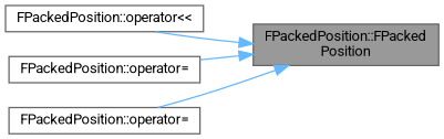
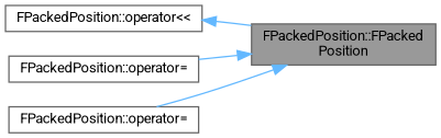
  digraph {
    rankdir=RL
    fontname=Roboto
    node [color=grey40 fillcolor=white fontname=Roboto fontsize=10 shape=box style=filled]
    edge [color=steelblue1 dir=back fontname=Roboto fontsize=10 labelfontname=Helvetica labelfontsize=10 style=solid]
    n1 [color=gray40 fillcolor=grey60 fontcolor=black height=0.2 label="FPackedPosition::FPacked\lPosition" width=0.4]
    n2 [height=0.2 label="FPackedPosition::operator\<\<" width=0.4]
    n3 [height=0.2 label="FPackedPosition::operator=" width=0.4]
    n4 [height=0.2 label="FPackedPosition::operator=" width=0.4]
-   n1 -> n2
+   n2 -> n1
    n1 -> n3
    n1 -> n4
  }
